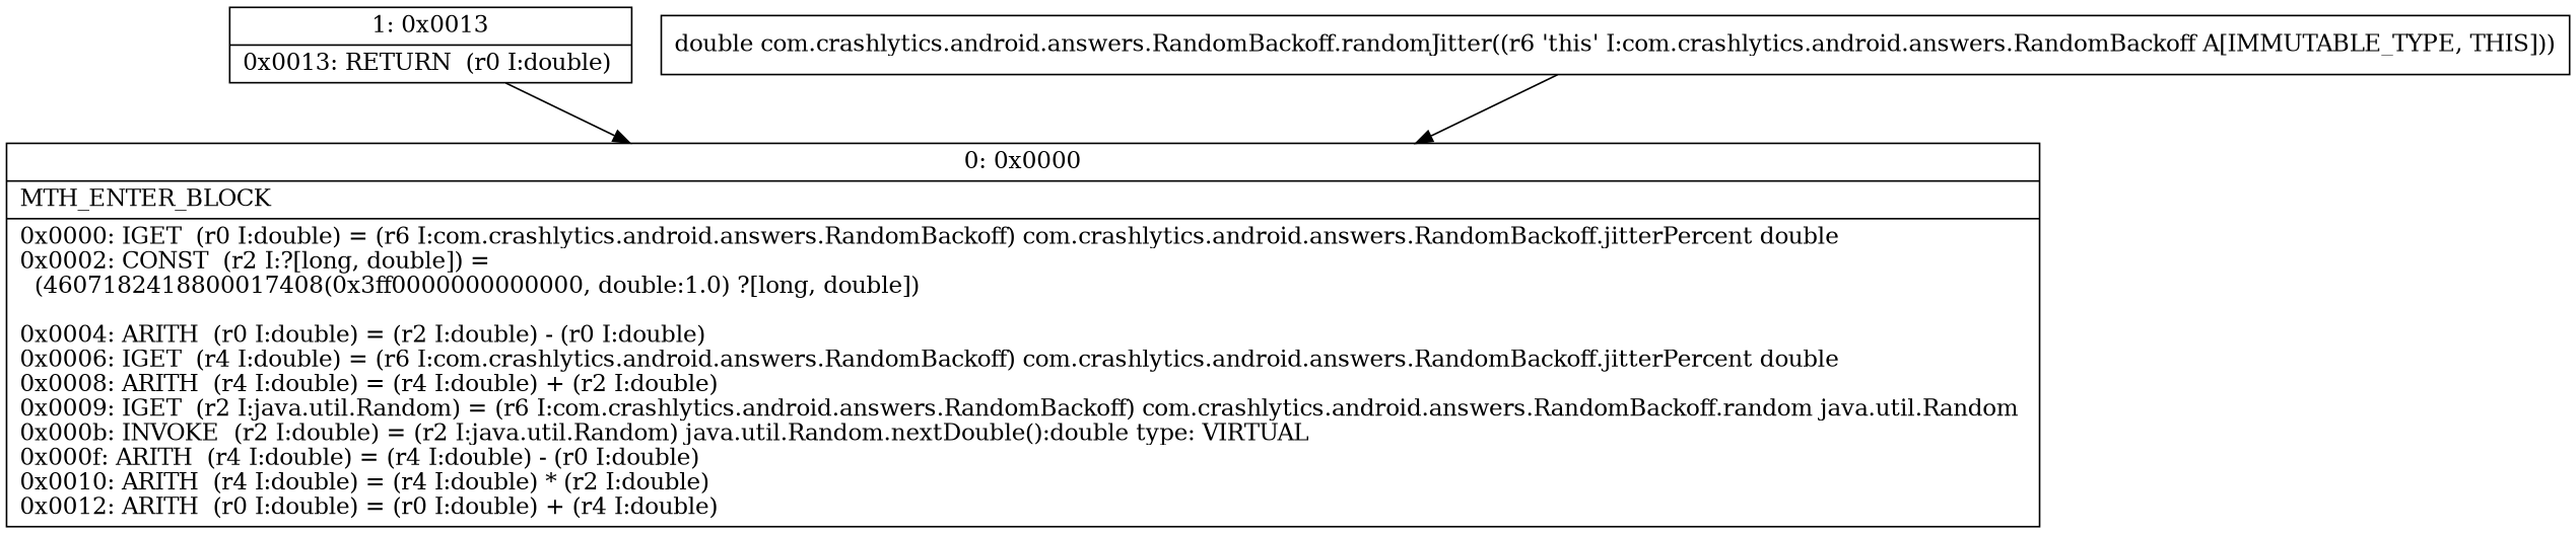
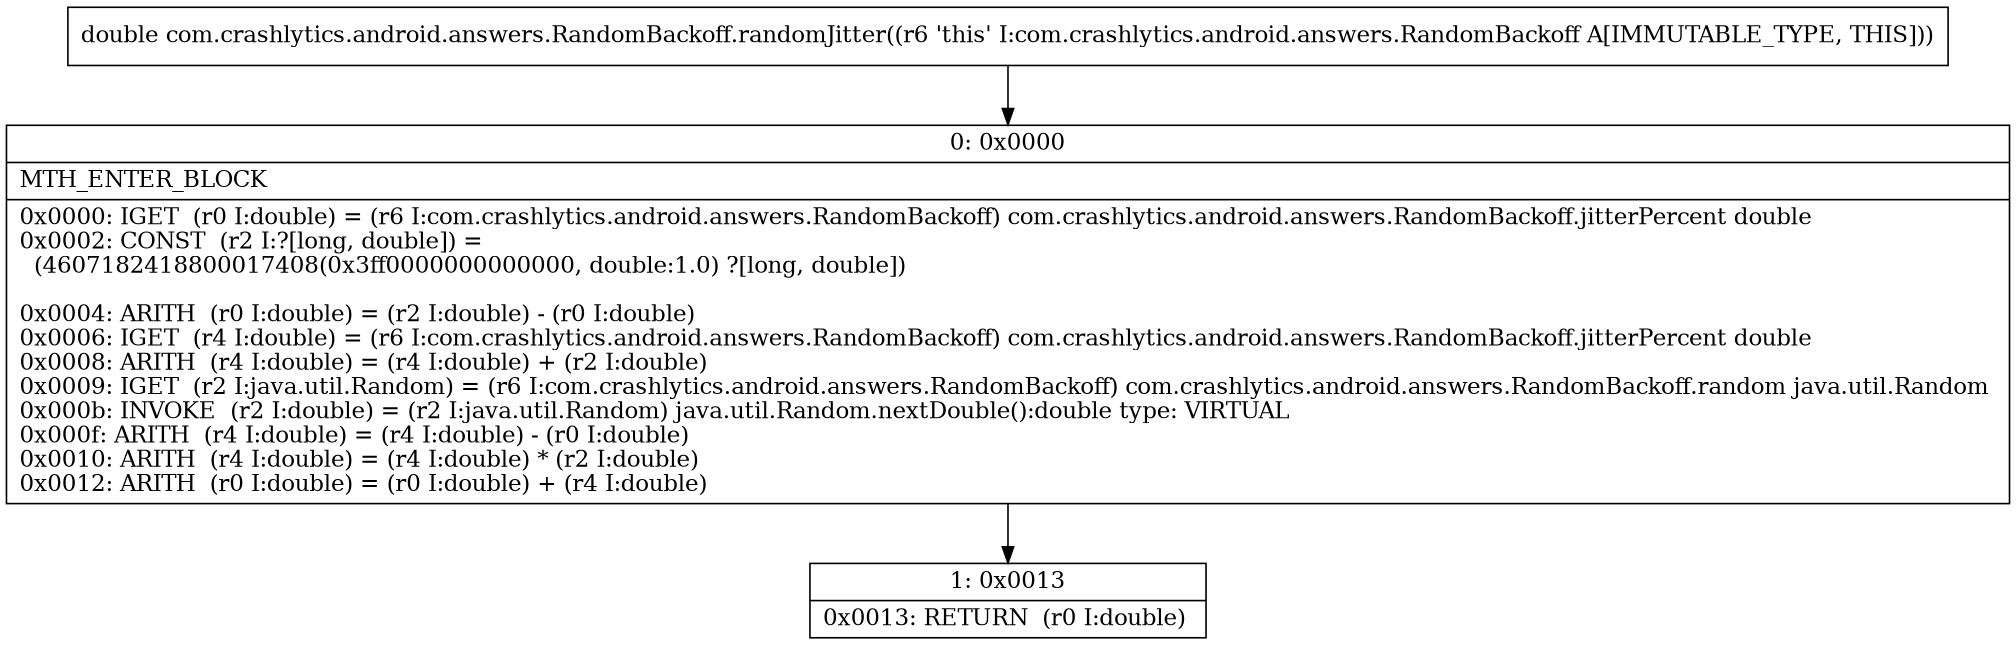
  digraph {
    node [shape=record]
    n1 [label="{0\:\ 0x0000|MTH_ENTER_BLOCK\l|0x0000: IGET  (r0 I:double) = (r6 I:com.crashlytics.android.answers.RandomBackoff) com.crashlytics.android.answers.RandomBackoff.jitterPercent double \l0x0002: CONST  (r2 I:?[long, double]) = \l  (4607182418800017408(0x3ff0000000000000, double:1.0) ?[long, double])\l \l0x0004: ARITH  (r0 I:double) = (r2 I:double) \- (r0 I:double) \l0x0006: IGET  (r4 I:double) = (r6 I:com.crashlytics.android.answers.RandomBackoff) com.crashlytics.android.answers.RandomBackoff.jitterPercent double \l0x0008: ARITH  (r4 I:double) = (r4 I:double) + (r2 I:double) \l0x0009: IGET  (r2 I:java.util.Random) = (r6 I:com.crashlytics.android.answers.RandomBackoff) com.crashlytics.android.answers.RandomBackoff.random java.util.Random \l0x000b: INVOKE  (r2 I:double) = (r2 I:java.util.Random) java.util.Random.nextDouble():double type: VIRTUAL \l0x000f: ARITH  (r4 I:double) = (r4 I:double) \- (r0 I:double) \l0x0010: ARITH  (r4 I:double) = (r4 I:double) * (r2 I:double) \l0x0012: ARITH  (r0 I:double) = (r0 I:double) + (r4 I:double) \l}"]
    n2 [label="{1\:\ 0x0013|0x0013: RETURN  (r0 I:double) \l}"]
    n3 [label="{double com.crashlytics.android.answers.RandomBackoff.randomJitter((r6 'this' I:com.crashlytics.android.answers.RandomBackoff A[IMMUTABLE_TYPE, THIS])) }"]
-   n2 -> n1
+   n1 -> n2
    n3 -> n1
  }
